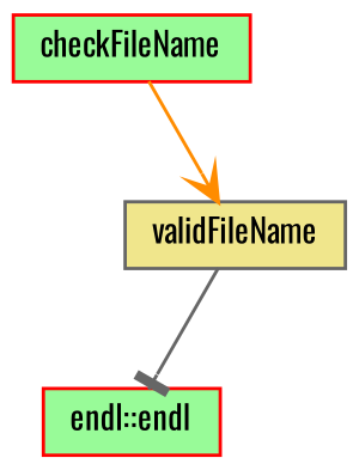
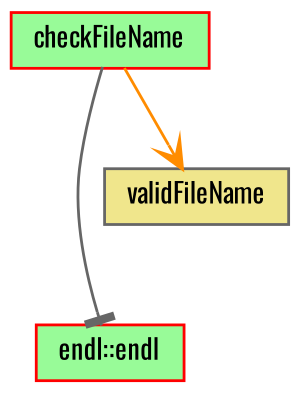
  digraph {
    fontname=Oswald
    rankdir=TB
    node [color=red fillcolor=palegreen fontname=Oswald fontsize=10 shape=record style=filled]
    edge [fontname=Oswald fontsize=10 labelfontname=Helvetica labelfontsize=10 style=solid]
    n1 [fontcolor=black height=0.2 label=checkFileName width=0.4]
    n2 [height=0.2 label="endl::endl" width=0.4]
    n3 [color=gray40 fillcolor=khaki height=0.2 label=validFileName width=0.4]
-   n3 -> n2 [arrowhead=tee color=gray40]
+   n1 -> n2 [arrowhead=tee color=gray40]
    n1 -> n3 [arrowhead=vee color=darkorange]
  }
